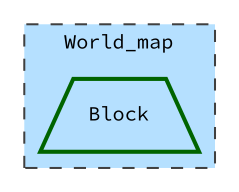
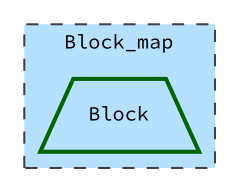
  digraph {
    compound=true
    rankdir=LR
    fontname="Source Code Pro"
    n1 [color=darkgreen fillcolor="#b5e0ff" fontname="Source Code Pro" fontsize=10 label=Block shape=trapezium style="filled,bold,"]
    subgraph cluster_1 {
      bgcolor="#b5e0ff"
      fontsize=10
-     label=World_map
+     label=Block_map
      pencolor=grey25
      style="filled,dashed,"
      n1
    }
  }
